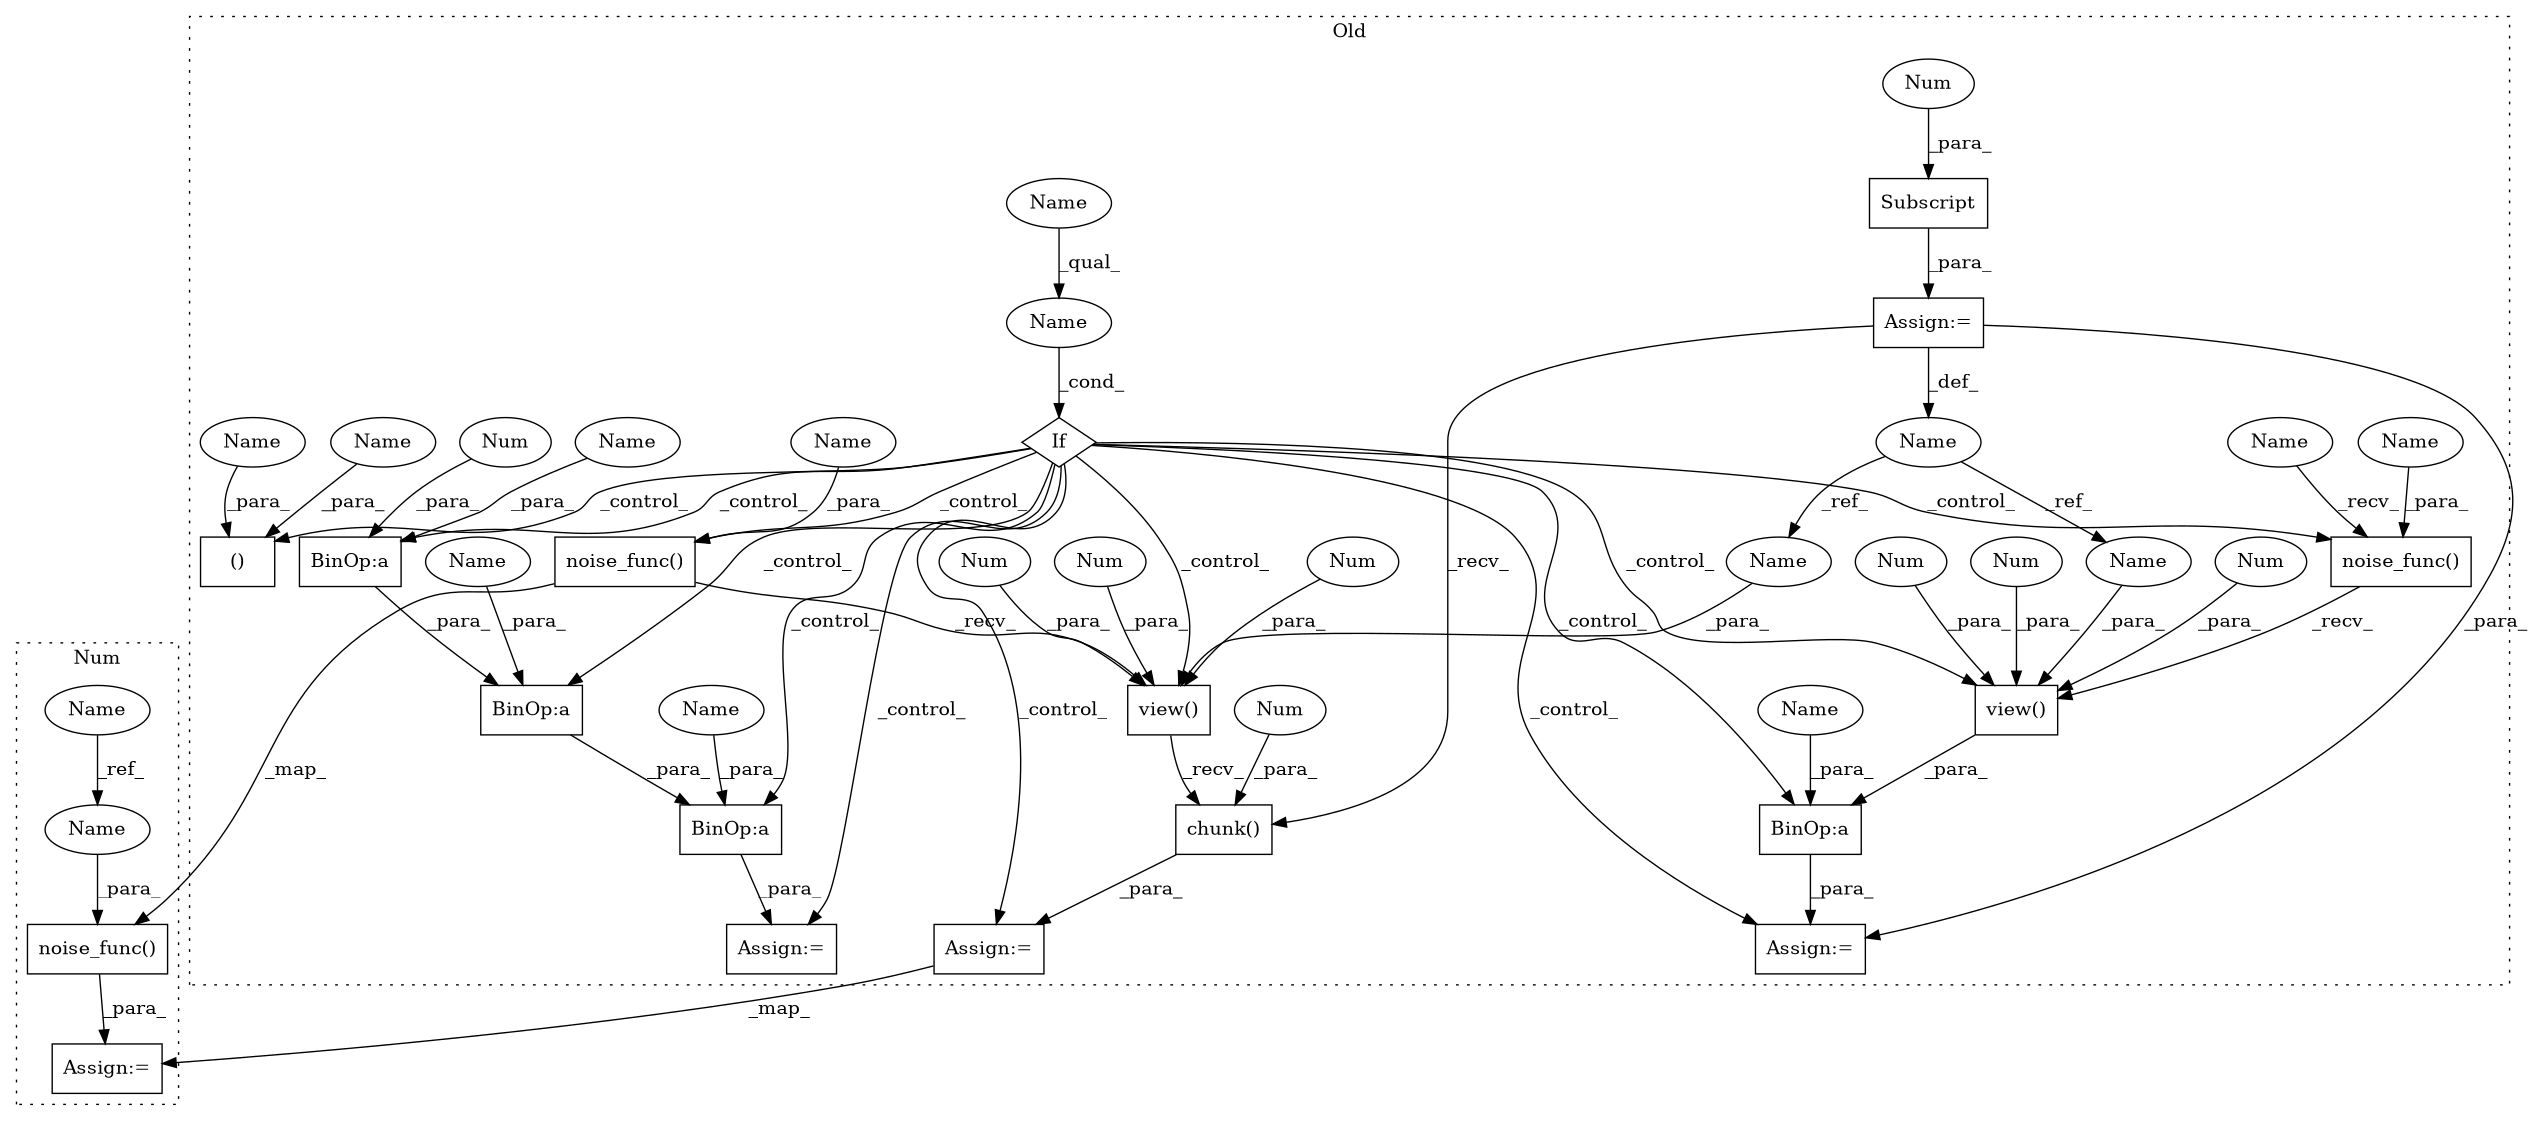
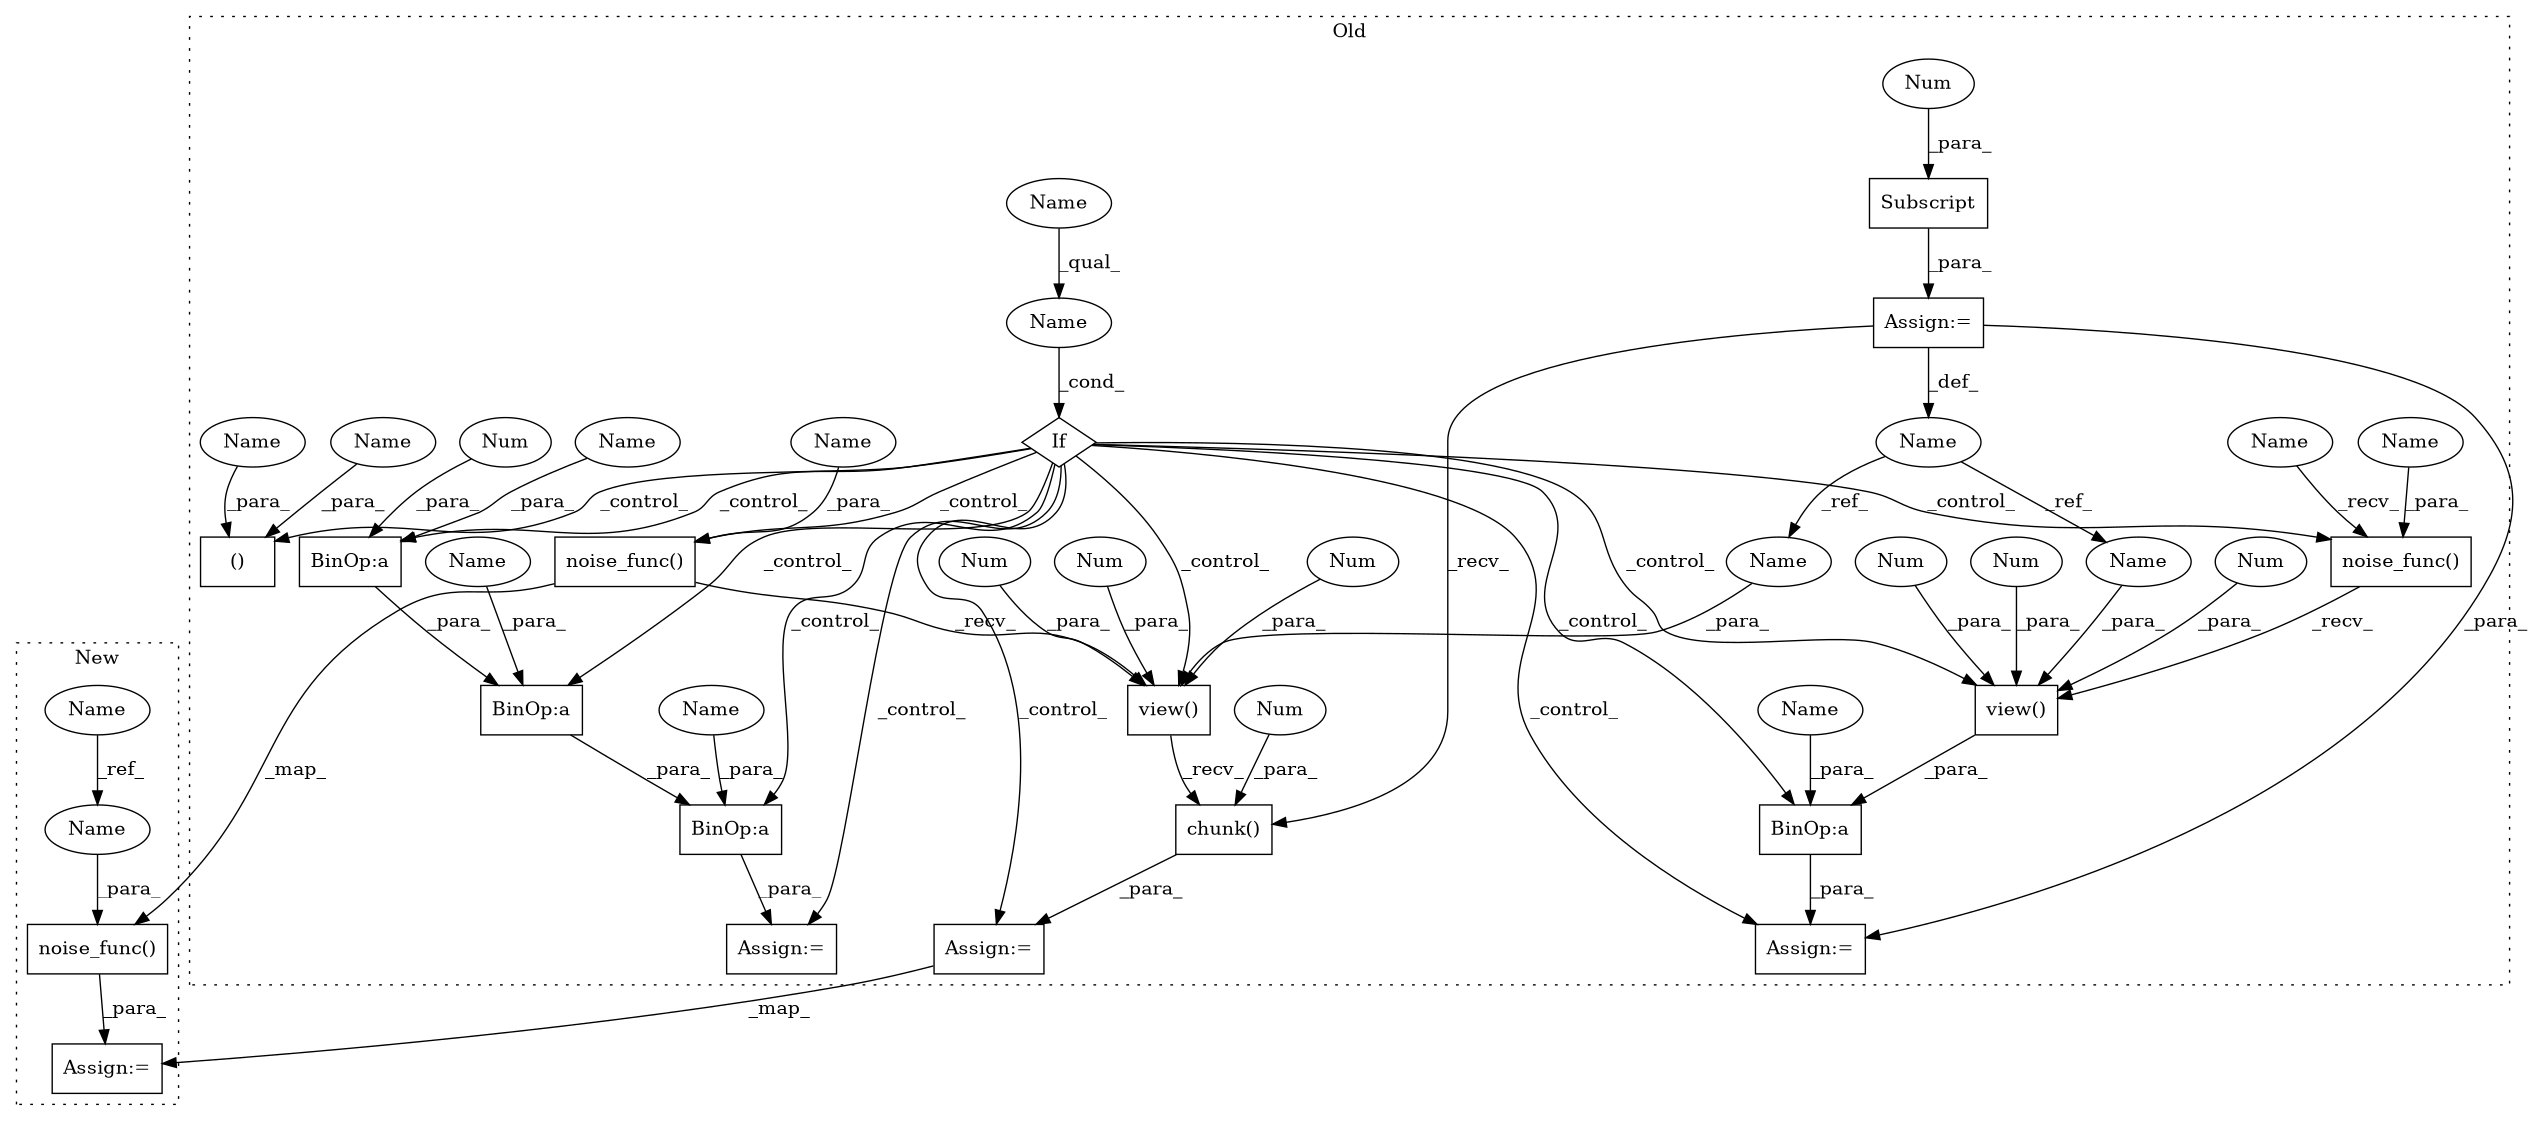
  digraph {
    node [a=87 l=1 s=5570 shape=ellipse]
    n1 [a=75 l="16,1" label="noise_func()" s="5579,5606" shape=box]
    n2 [a=96 l="3,14" label=If s="5527,5551" shape=diamond]
    n3 [a=54 l=6 label="()" shape=box]
    n4 [a=82 l=17 label="BinOp:a" s=5680 shape=box]
    n5 [a=82 l=3 label="BinOp:a" s=5690 shape=box]
    n6 [a=82 l=3 label="BinOp:a" s=5733 shape=box]
    n7 [a=82 l=3 label="BinOp:a" s=5681 shape=box]
    n8 [a=75 l="51,1" label="view()" s="5579,5645" shape=box]
    n9 [a=75 l="34,1" label="view()" s="5736,5785" shape=box]
    n10 [l=21 label=Name s=5530]
    n11 [l=5 label=Name s=5462]
    n12 [a=75 l="74,8" label="chunk()" s="5579,5654" shape=box]
    n13 [a=76 label=Num s=5653]
    n14 [a=76 label=Num s=5644]
    n15 [a=76 label=Num s=5680]
    n16 [a=76 label=Num s=5641]
    n17 [a=76 label=Num s=5781]
    n18 [a=76 l=2 label=Num s=5637]
    n19 [a=76 label=Num s=5784]
    n20 [a=76 l=2 label=Num s=5777]
    n21 [a=75 l="16,1" label="noise_func()" s="5736,5763" shape=box]
    n22 [a=68 l=3 label="Assign:=" s=5729 shape=box]
    n23 [a=68 l=3 label="Assign:=" s=5467 shape=box]
    n24 [a=63 l="13,0" label=Subscript s="5470,0" shape=box]
    n25 [a=76 label=Num s=5481]
    n26 [a=68 l=3 label="Assign:=" s=5676 shape=box]
    n27 [a=68 l=9 label="Assign:=" shape=box]
    n28 [l=4 label=Name s=5530]
    n29 [l=4 label=Name s=5736]
    n30 [label=Name s=5693]
    n31 [label=Name s=5732]
    n32 [l=4 label=Name s=5572]
    n33 [l=4 label=Name s=5697]
    n34 [l=5 label=Name s=5770]
    n35 [l=5 label=Name s=5630]
    n36 [l=5 label=Name s=5684]
    n37 [l=5 label=Name s=5565]
    n38 [l=11 label=Name s=5752]
    n39 [l=11 label=Name s=5595]
    n40 [a=75 l="16,1" label="noise_func()" s="4174,4204" shape=box]
    n41 [label=Name s=4135]
    n42 [a=68 l=3 label="Assign:=" s=4171 shape=box]
    n43 [label=Name s=4190]
    subgraph cluster_1 {
      label=Old
      style=dotted
      n1
      n2
      n3
      n4
      n5
      n6
      n7
      n8
      n9
      n10
      n11
      n12
      n13
      n14
      n15
      n16
      n17
      n18
      n19
      n20
      n21
      n22
      n23
      n24
      n25
      n26
      n27
      n28
      n29
      n30
      n31
      n32
      n33
      n34
      n35
      n36
      n37
      n38
      n39
    }
    subgraph cluster_2 {
-     label=Num
+     label=New
      style=dotted
      n40
      n41
      n42
      n43
    }
    n1 -> n8 [label=_recv_]
    n1 -> n40 [label=_map_]
    n2 -> n1 [label=_control_]
    n2 -> n3 [label=_control_]
    n2 -> n4 [label=_control_]
    n2 -> n5 [label=_control_]
    n2 -> n6 [label=_control_]
    n2 -> n7 [label=_control_]
    n2 -> n8 [label=_control_]
    n2 -> n9 [label=_control_]
    n2 -> n21 [label=_control_]
    n2 -> n22 [label=_control_]
    n2 -> n26 [label=_control_]
    n2 -> n27 [label=_control_]
    n4 -> n26 [label=_para_]
    n5 -> n4 [label=_para_]
    n6 -> n22 [label=_para_]
    n7 -> n5 [label=_para_]
    n8 -> n12 [label=_recv_]
    n9 -> n6 [label=_para_]
    n10 -> n2 [label=_cond_]
    n11 -> n34 [label=_ref_]
    n11 -> n35 [label=_ref_]
    n12 -> n27 [label=_para_]
    n13 -> n12 [label=_para_]
    n14 -> n8 [label=_para_]
    n15 -> n7 [label=_para_]
    n16 -> n8 [label=_para_]
    n17 -> n9 [label=_para_]
    n18 -> n8 [label=_para_]
    n19 -> n9 [label=_para_]
    n20 -> n9 [label=_para_]
    n21 -> n9 [label=_recv_]
    n23 -> n11 [label=_def_]
    n23 -> n12 [label=_recv_]
    n23 -> n22 [label=_para_]
    n24 -> n23 [label=_para_]
    n25 -> n24 [label=_para_]
    n27 -> n42 [label=_map_]
    n28 -> n10 [label=_qual_]
    n29 -> n21 [label=_recv_]
    n30 -> n5 [label=_para_]
    n31 -> n6 [label=_para_]
    n32 -> n3 [label=_para_]
    n33 -> n4 [label=_para_]
    n34 -> n9 [label=_para_]
    n35 -> n8 [label=_para_]
    n36 -> n7 [label=_para_]
    n37 -> n3 [label=_para_]
    n38 -> n21 [label=_para_]
    n39 -> n1 [label=_para_]
    n40 -> n42 [label=_para_]
    n41 -> n43 [label=_ref_]
    n43 -> n40 [label=_para_]
  }
